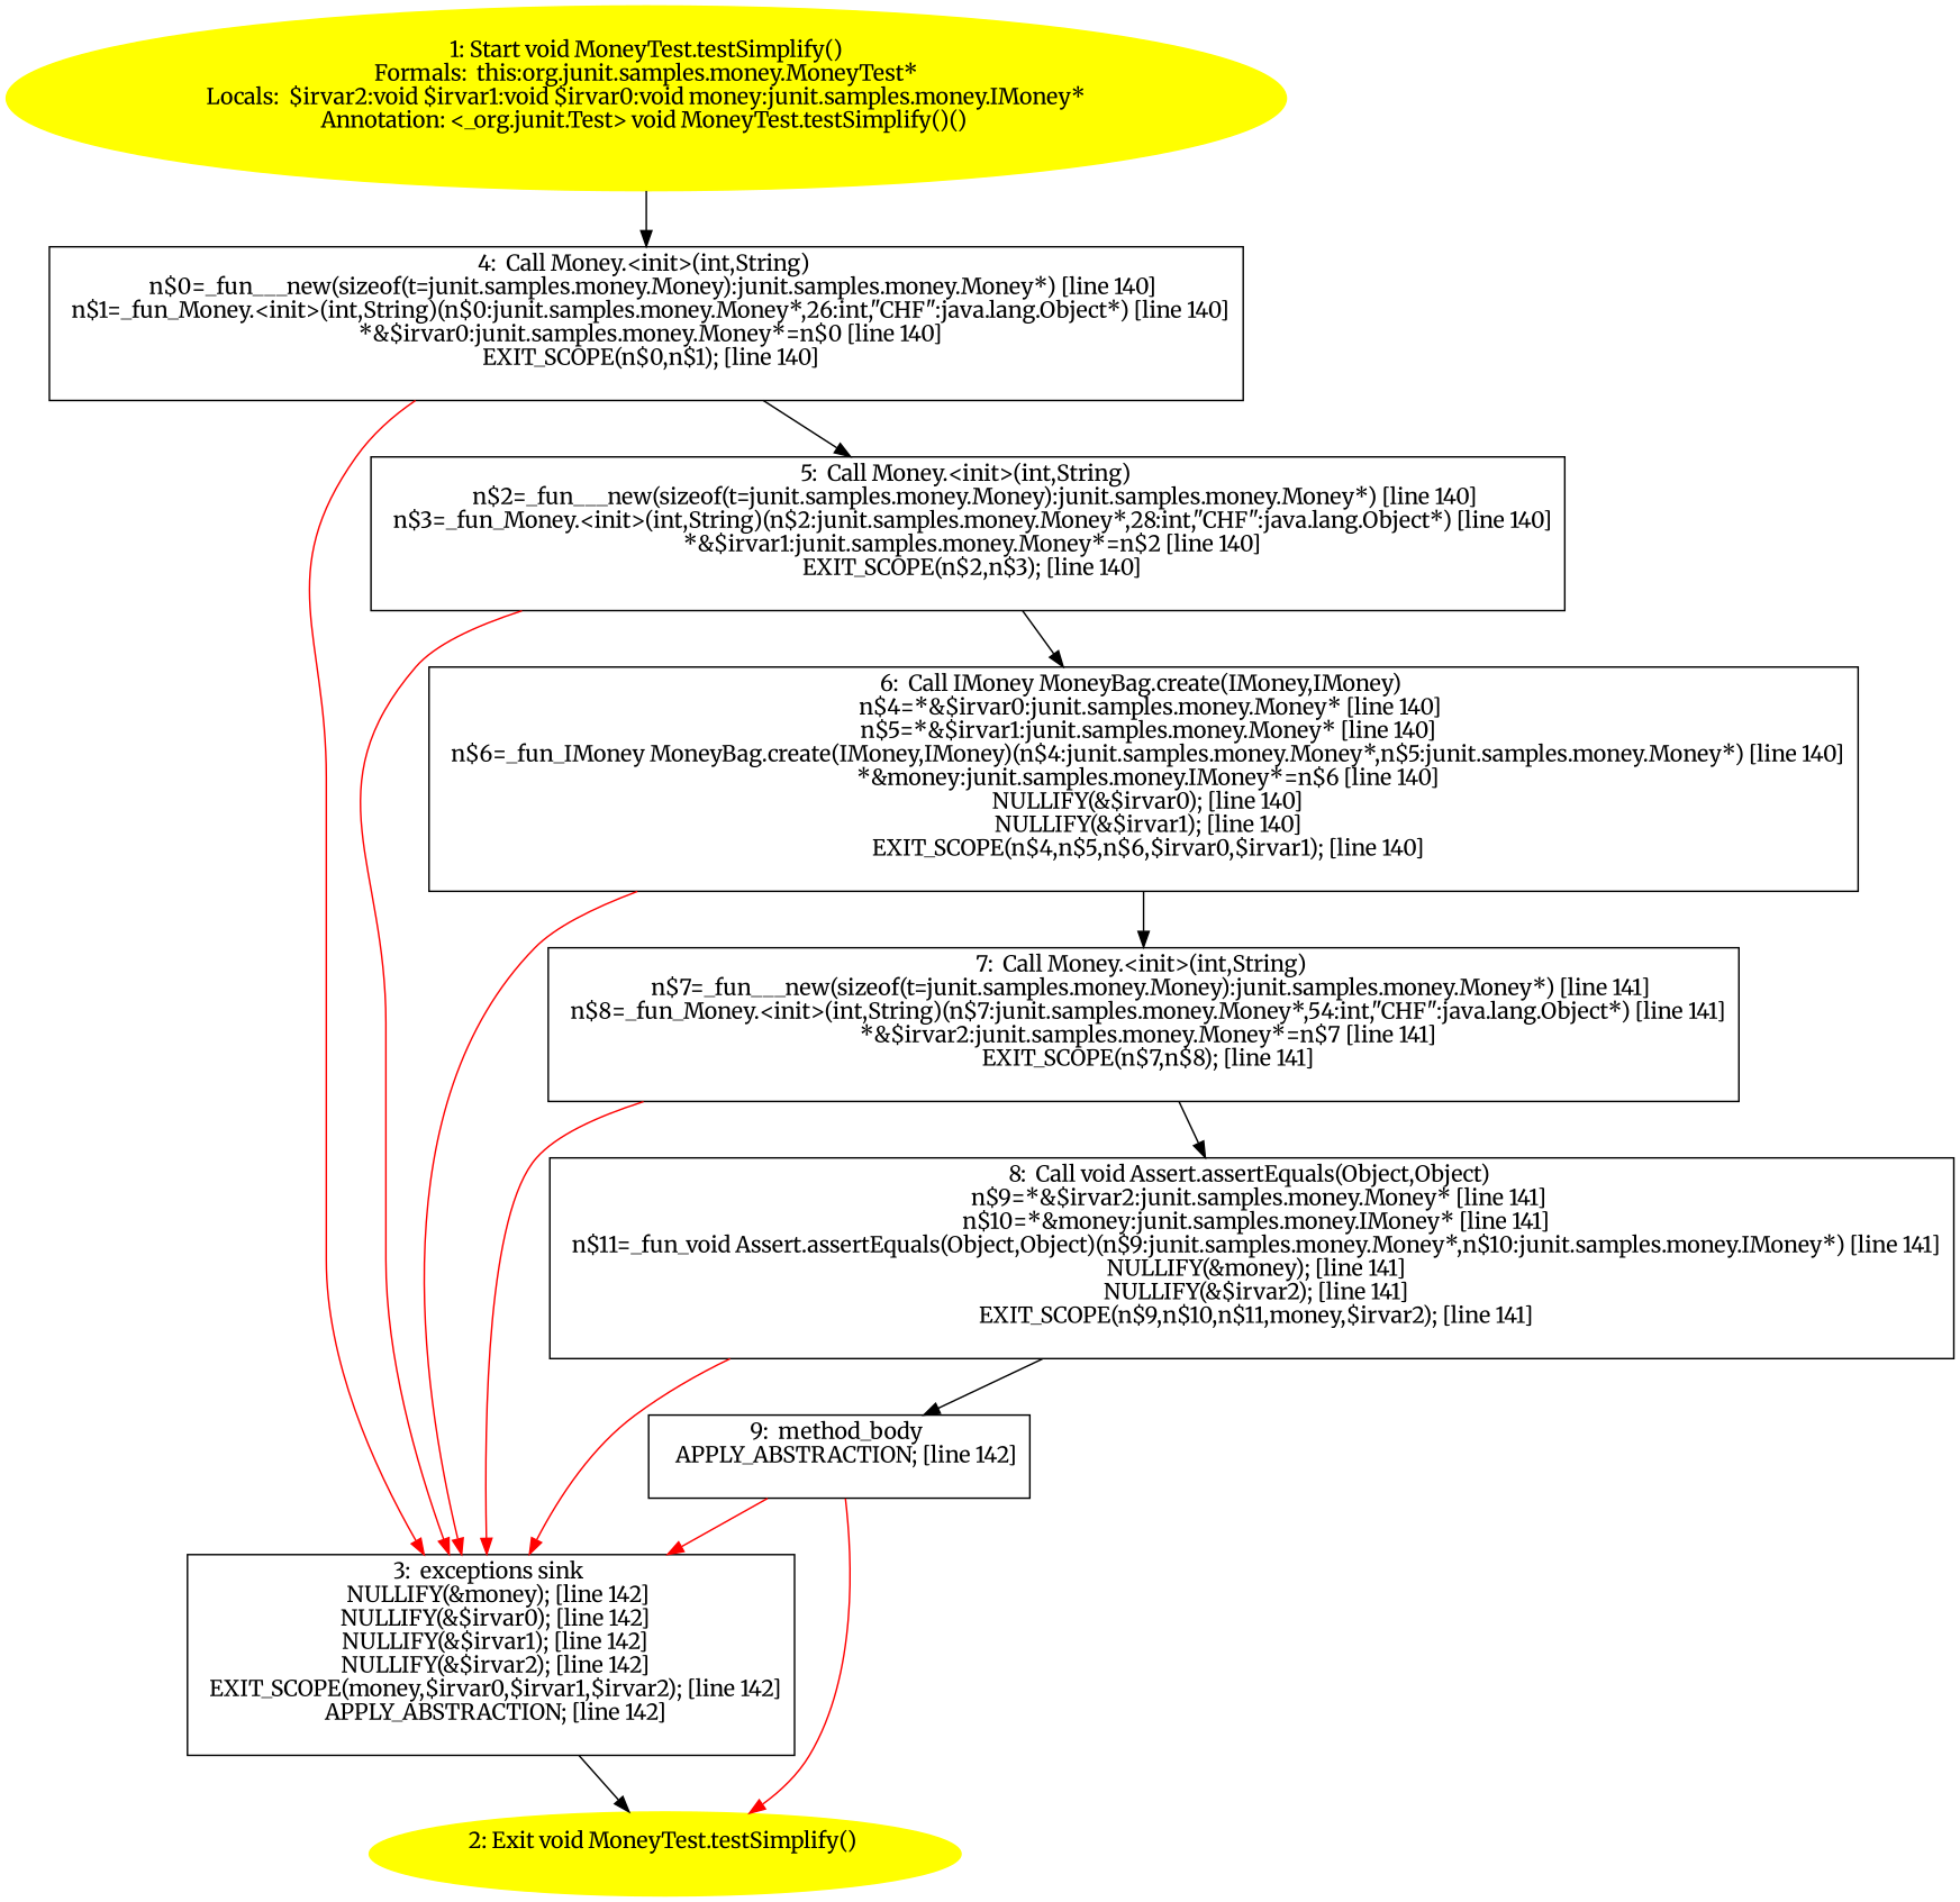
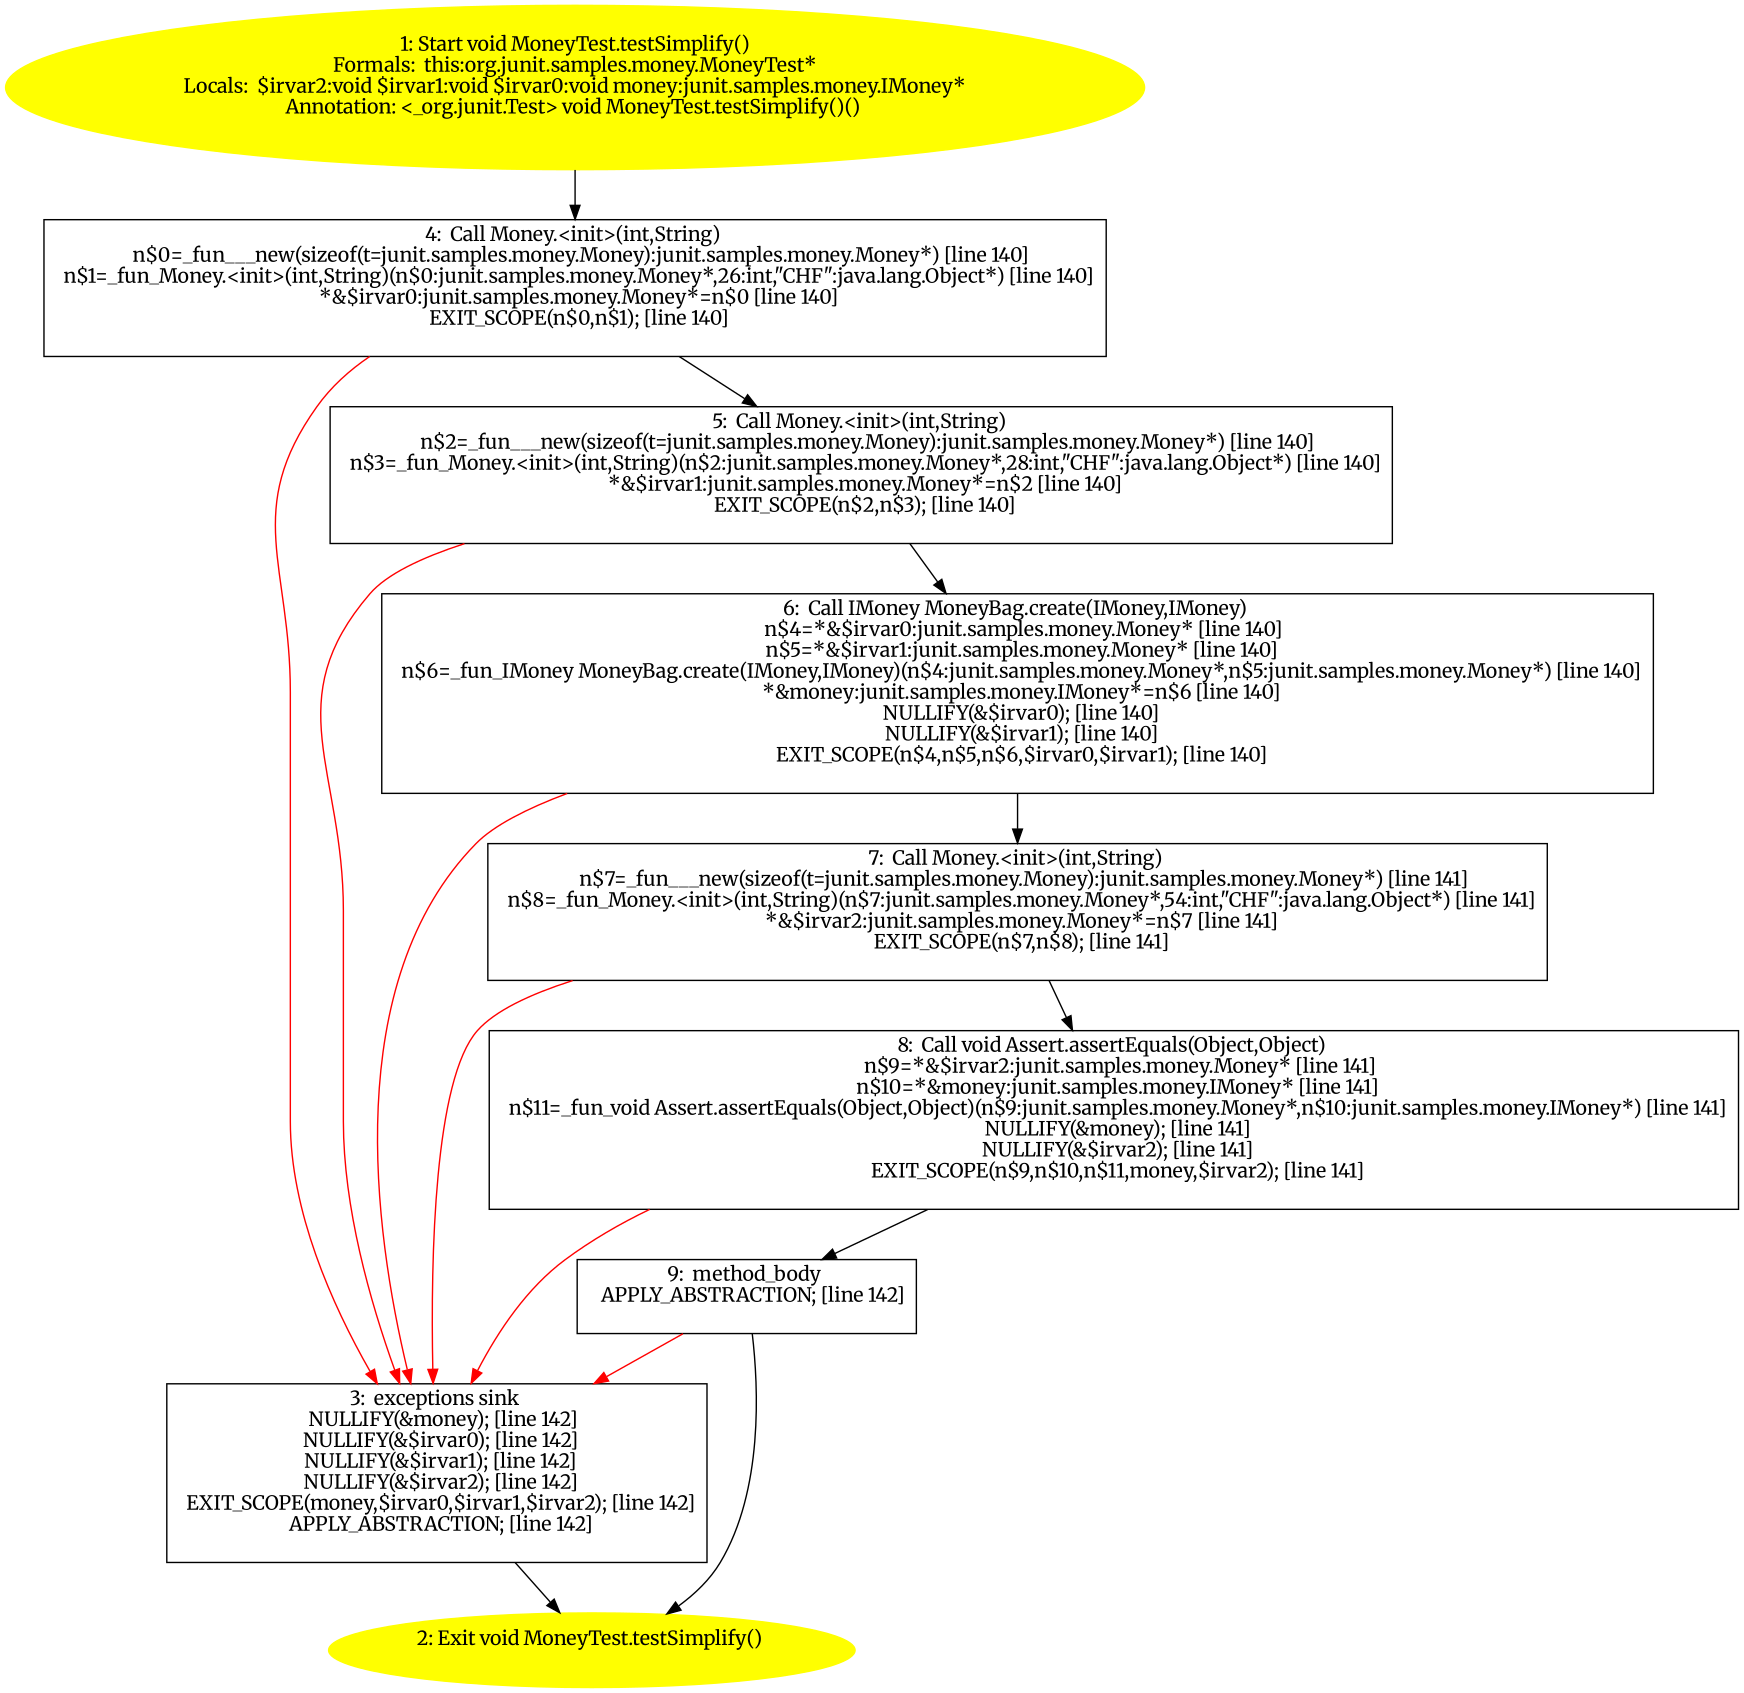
  digraph {
    fontname=Merriweather
    node [fontname=Merriweather shape=box]
    edge [fontname=Merriweather]
    n1 [color=yellow label="1: Start void MoneyTest.testSimplify()\nFormals:  this:org.junit.samples.money.MoneyTest*\nLocals:  $irvar2:void $irvar1:void $irvar0:void money:junit.samples.money.IMoney*\nAnnotation: <_org.junit.Test> void MoneyTest.testSimplify()() \n  " style=filled shape=""]
    n2 [label="4:  Call Money.<init>(int,String) \n   n$0=_fun___new(sizeof(t=junit.samples.money.Money):junit.samples.money.Money*) [line 140]\n  n$1=_fun_Money.<init>(int,String)(n$0:junit.samples.money.Money*,26:int,\"CHF\":java.lang.Object*) [line 140]\n  *&$irvar0:junit.samples.money.Money*=n$0 [line 140]\n  EXIT_SCOPE(n$0,n$1); [line 140]\n "]
    n3 [label="3:  exceptions sink \n   NULLIFY(&money); [line 142]\n  NULLIFY(&$irvar0); [line 142]\n  NULLIFY(&$irvar1); [line 142]\n  NULLIFY(&$irvar2); [line 142]\n  EXIT_SCOPE(money,$irvar0,$irvar1,$irvar2); [line 142]\n  APPLY_ABSTRACTION; [line 142]\n "]
    n4 [label="5:  Call Money.<init>(int,String) \n   n$2=_fun___new(sizeof(t=junit.samples.money.Money):junit.samples.money.Money*) [line 140]\n  n$3=_fun_Money.<init>(int,String)(n$2:junit.samples.money.Money*,28:int,\"CHF\":java.lang.Object*) [line 140]\n  *&$irvar1:junit.samples.money.Money*=n$2 [line 140]\n  EXIT_SCOPE(n$2,n$3); [line 140]\n "]
    n5 [color=yellow label="2: Exit void MoneyTest.testSimplify() \n  " style=filled shape=""]
    n6 [label="6:  Call IMoney MoneyBag.create(IMoney,IMoney) \n   n$4=*&$irvar0:junit.samples.money.Money* [line 140]\n  n$5=*&$irvar1:junit.samples.money.Money* [line 140]\n  n$6=_fun_IMoney MoneyBag.create(IMoney,IMoney)(n$4:junit.samples.money.Money*,n$5:junit.samples.money.Money*) [line 140]\n  *&money:junit.samples.money.IMoney*=n$6 [line 140]\n  NULLIFY(&$irvar0); [line 140]\n  NULLIFY(&$irvar1); [line 140]\n  EXIT_SCOPE(n$4,n$5,n$6,$irvar0,$irvar1); [line 140]\n "]
    n7 [label="7:  Call Money.<init>(int,String) \n   n$7=_fun___new(sizeof(t=junit.samples.money.Money):junit.samples.money.Money*) [line 141]\n  n$8=_fun_Money.<init>(int,String)(n$7:junit.samples.money.Money*,54:int,\"CHF\":java.lang.Object*) [line 141]\n  *&$irvar2:junit.samples.money.Money*=n$7 [line 141]\n  EXIT_SCOPE(n$7,n$8); [line 141]\n "]
    n8 [label="8:  Call void Assert.assertEquals(Object,Object) \n   n$9=*&$irvar2:junit.samples.money.Money* [line 141]\n  n$10=*&money:junit.samples.money.IMoney* [line 141]\n  n$11=_fun_void Assert.assertEquals(Object,Object)(n$9:junit.samples.money.Money*,n$10:junit.samples.money.IMoney*) [line 141]\n  NULLIFY(&money); [line 141]\n  NULLIFY(&$irvar2); [line 141]\n  EXIT_SCOPE(n$9,n$10,n$11,money,$irvar2); [line 141]\n "]
    n9 [label="9:  method_body \n   APPLY_ABSTRACTION; [line 142]\n "]
    n1 -> n2
    n2 -> n3 [color=red]
    n2 -> n4
    n3 -> n5
    n4 -> n3 [color=red]
    n4 -> n6
    n6 -> n3 [color=red]
    n6 -> n7
    n7 -> n3 [color=red]
    n7 -> n8
    n8 -> n3 [color=red]
    n8 -> n9
    n9 -> n3 [color=red]
-   n9 -> n5 [color=red]
+   n9 -> n5
  }
